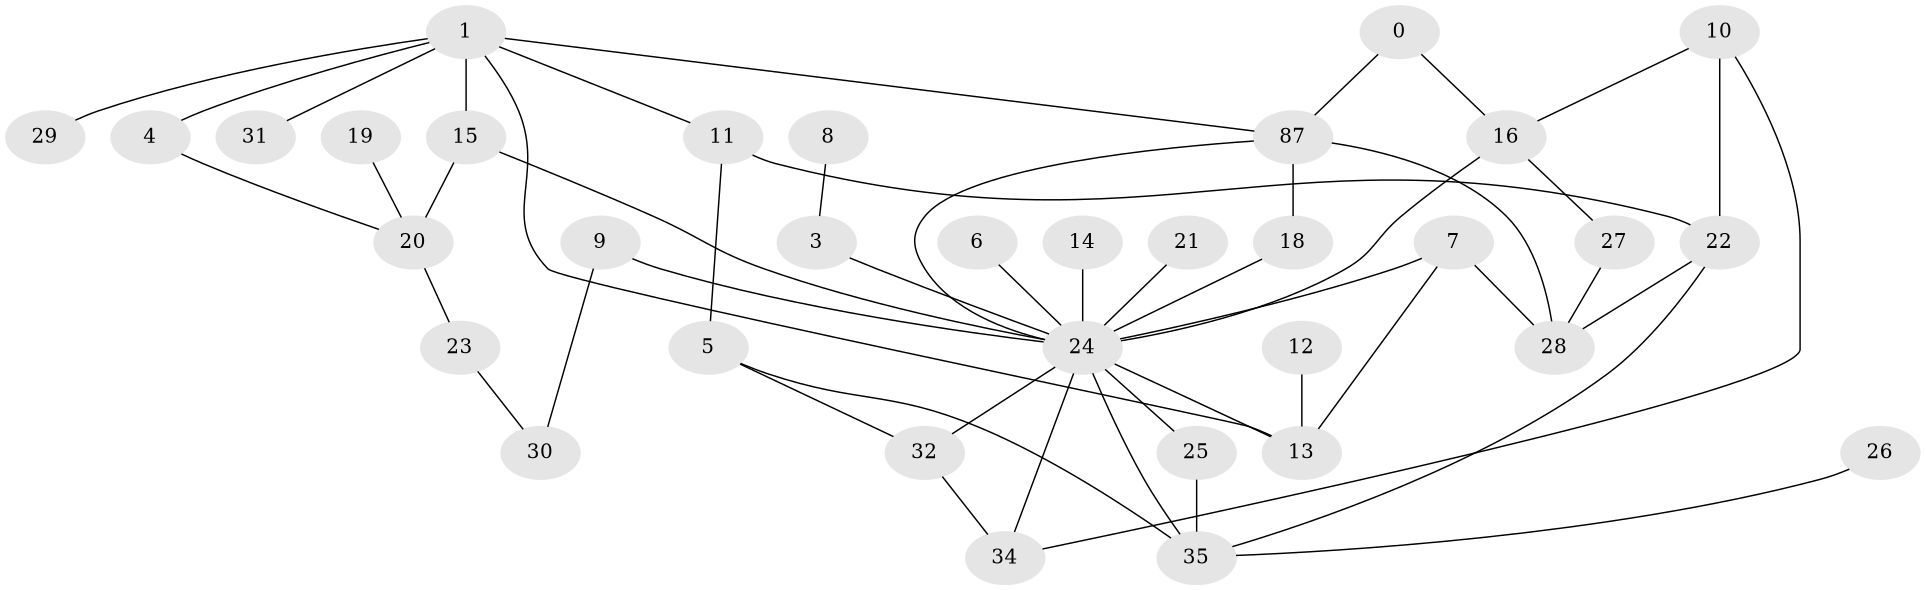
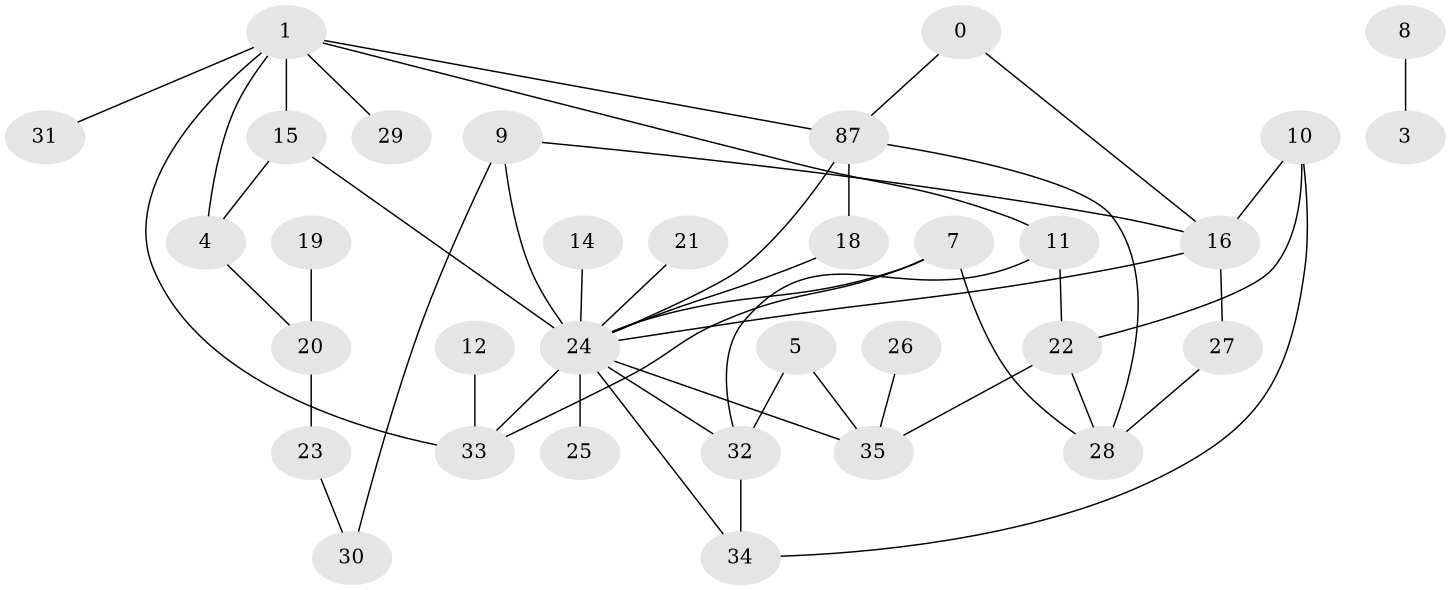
  graph {
    fontname="DejaVu Serif"
    node [color=gray90 fontname="DejaVu Serif" style=filled]
    edge [fontname="DejaVu Serif" weight=1.0]
    1
    4
    11
    15
    n5 [label=87]
    29
    31
-   33 [label=13]
+   33
    20
    32
    22
    24
    28
    18
    n15 [label=0]
    16
    27
    3
    35
    34
    25
    23
    5
-   6
    7
    8
    9
    30
    10
    12
    14
    19
    21
    26
    1 -- 4
    1 -- 11
    1 -- 15
    1 -- n5
    1 -- 29
    1 -- 31
    1 -- 33
    4 -- 20
-   11 -- 5
+   11 -- 32
    11 -- 22
-   15 -- 20
+   15 -- 4
    15 -- 24
    n5 -- 24
    n5 -- 28
    n5 -- 18
    20 -- 23
    32 -- 34
    22 -- 28
    22 -- 35
    24 -- 33
    24 -- 32
    24 -- 35
    24 -- 34
    24 -- 25
    18 -- 24
    n15 -- n5
    n15 -- 16
    16 -- 24
    16 -- 27
    27 -- 28
-   3 -- 24
-   25 -- 35
    23 -- 30
    5 -- 32
    5 -- 35
-   6 -- 24
    7 -- 33
    7 -- 24
    7 -- 28
    8 -- 3
    9 -- 24
+   9 -- 16
    9 -- 30
    10 -- 22
    10 -- 16
    10 -- 34
    12 -- 33
    14 -- 24
    19 -- 20
    21 -- 24
    26 -- 35
  }
